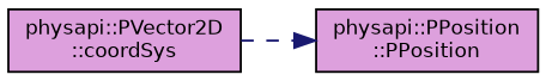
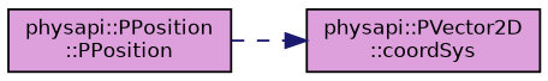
  digraph {
    rankdir=LR
    node [color=black fillcolor=plum fontname=Helvetica fontsize=10 shape=record style=filled]
    n1 [fontcolor=black height=0.2 label="physapi::PPosition\l::PPosition" width=0.4]
    n2 [height=0.2 label="physapi::PVector2D\l::coordSys" width=0.4]
-   n2 -> n1 [color=midnightblue fontname=Helvetica fontsize=10 labelfontname=Helvetica labelfontsize=10 style=dashed]
+   n1 -> n2 [color=midnightblue fontname=Helvetica fontsize=10 labelfontname=Helvetica labelfontsize=10 style=dashed]
  }
